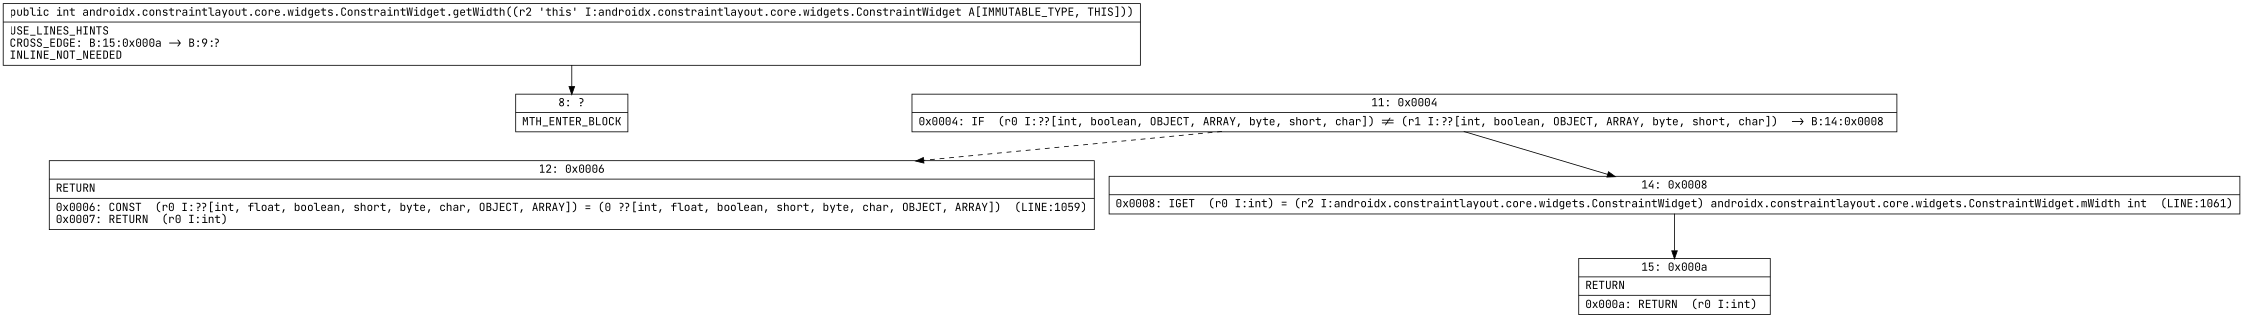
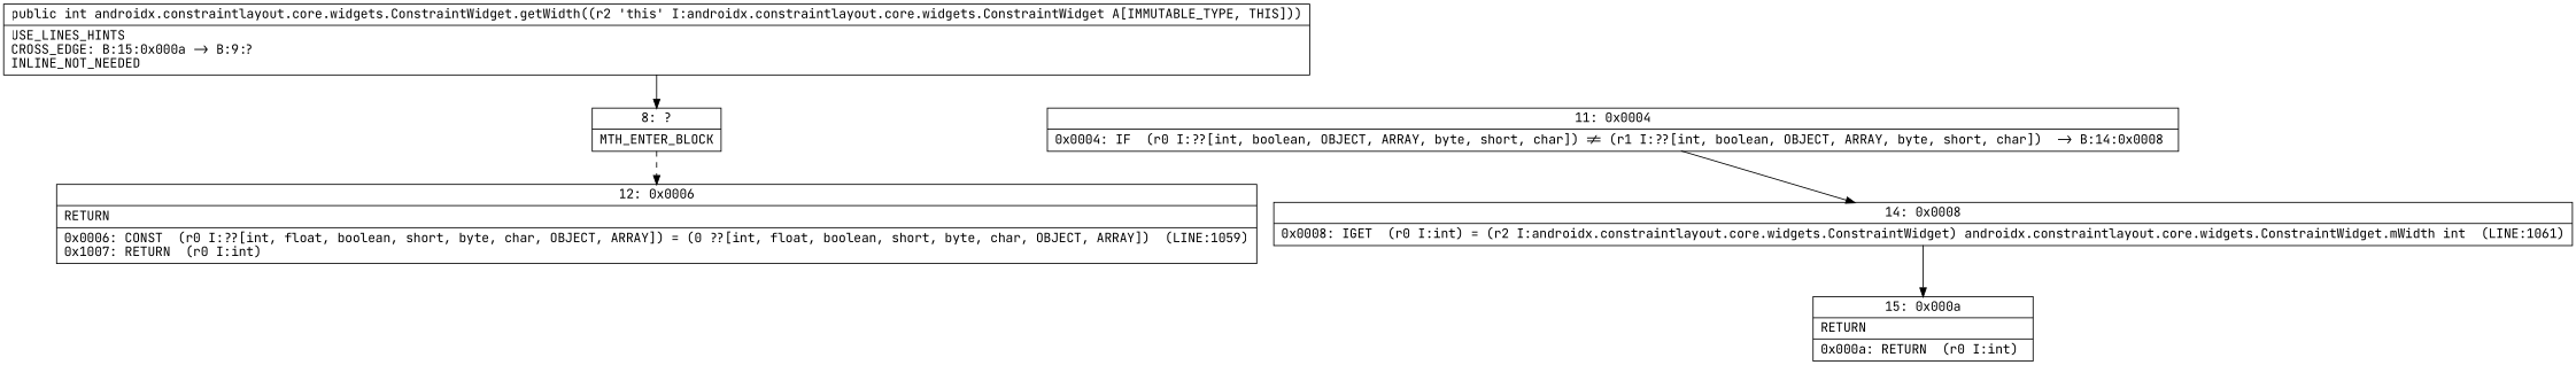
  digraph {
    fontname="JetBrains Mono"
    node [fontname="JetBrains Mono" shape=record]
    edge [fontname="JetBrains Mono"]
    n1 [label="{8\:\ ?|MTH_ENTER_BLOCK\l}"]
    n2 [label="{11\:\ 0x0004|0x0004: IF  (r0 I:??[int, boolean, OBJECT, ARRAY, byte, short, char]) != (r1 I:??[int, boolean, OBJECT, ARRAY, byte, short, char])  \-\> B:14:0x0008 \l}"]
-   n3 [label="{12\:\ 0x0006|RETURN\l|0x0006: CONST  (r0 I:??[int, float, boolean, short, byte, char, OBJECT, ARRAY]) = (0 ??[int, float, boolean, short, byte, char, OBJECT, ARRAY])  (LINE:1059)\l0x0007: RETURN  (r0 I:int) \l}"]
+   n3 [label="{12\:\ 0x0006|RETURN\l|0x0006: CONST  (r0 I:??[int, float, boolean, short, byte, char, OBJECT, ARRAY]) = (0 ??[int, float, boolean, short, byte, char, OBJECT, ARRAY])  (LINE:1059)\l0x1007: RETURN  (r0 I:int) \l}"]
    n4 [label="{14\:\ 0x0008|0x0008: IGET  (r0 I:int) = (r2 I:androidx.constraintlayout.core.widgets.ConstraintWidget) androidx.constraintlayout.core.widgets.ConstraintWidget.mWidth int  (LINE:1061)\l}"]
    n5 [label="{15\:\ 0x000a|RETURN\l|0x000a: RETURN  (r0 I:int) \l}"]
    n6 [label="{public int androidx.constraintlayout.core.widgets.ConstraintWidget.getWidth((r2 'this' I:androidx.constraintlayout.core.widgets.ConstraintWidget A[IMMUTABLE_TYPE, THIS]))  | USE_LINES_HINTS\lCROSS_EDGE: B:15:0x000a \-\> B:9:?\lINLINE_NOT_NEEDED\l}"]
-   n2 -> n3 [style=dashed]
+   n1 -> n3 [style=dashed]
    n2 -> n4
    n4 -> n5
    n6 -> n1
  }
